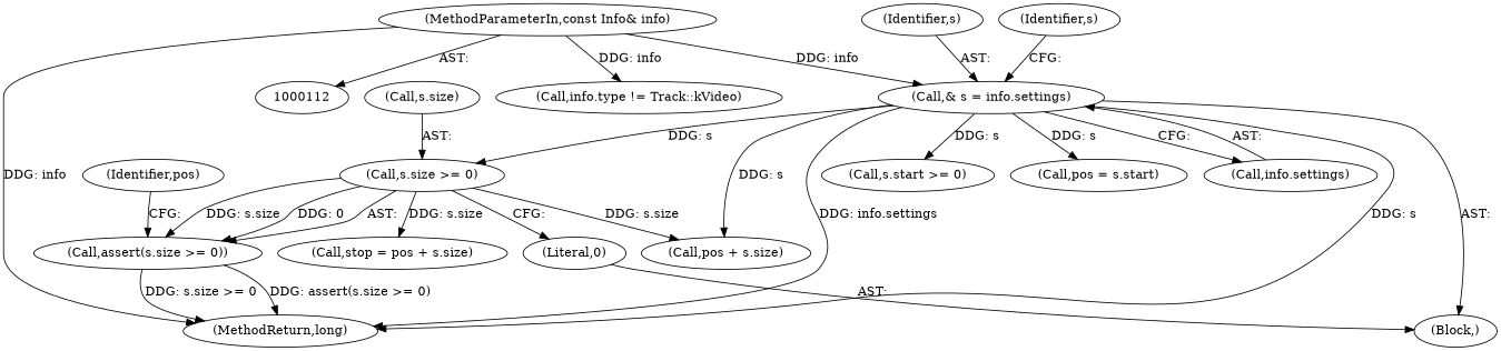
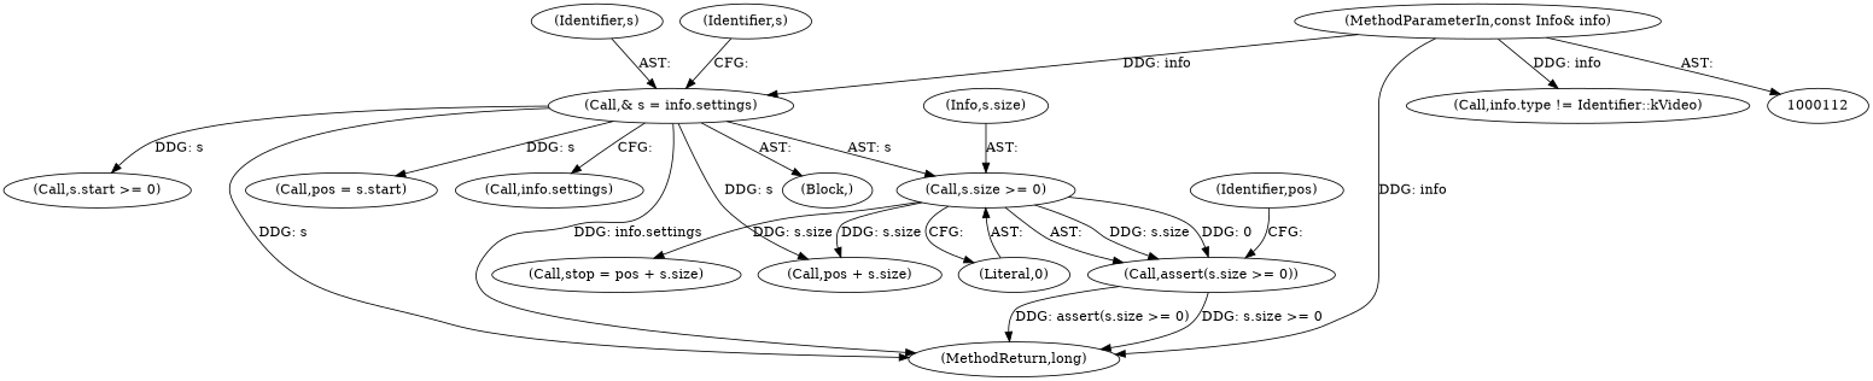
  digraph {
    n1 [label="(Call,assert(s.size >= 0))"]
    n2 [label="(MethodReturn,long)"]
    n3 [label="(Call,s.size >= 0)"]
    n4 [label="(Call,stop = pos + s.size)"]
    n5 [label="(Call,pos + s.size)"]
    n6 [label="(Literal,0)"]
    n7 [label="(Block,)"]
    n8 [label="(Call,& s = info.settings)"]
    n9 [label="(Call,s.start >= 0)"]
    n10 [label="(Call,pos = s.start)"]
    n11 [label="(Call,info.settings)"]
    n12 [label="(MethodParameterIn,const Info& info)"]
-   n13 [label="(Call,info.type != Track::kVideo)"]
+   n13 [label="(Call,info.type != Identifier::kVideo)"]
    1000112
    n15 [label="(Identifier,pos)"]
    n16 [label="(Identifier,s)"]
-   n17 [label="(Call,s.size)"]
+   n17 [label="(Info,s.size)"]
    n18 [label="(Identifier,s)"]
    n1 -> n2 [label="DDG: assert(s.size >= 0)"]
    n1 -> n2 [label="DDG: s.size >= 0"]
    n3 -> n1 [label="AST: "]
    n3 -> n1 [label="DDG: s.size"]
    n3 -> n1 [label="DDG: 0"]
    n3 -> n4 [label="DDG: s.size"]
    n3 -> n5 [label="DDG: s.size"]
    n3 -> n6 [label="CFG: "]
-   n6 -> n7 [label="AST: "]
+   n6 -> n3 [label="AST: "]
    n8 -> n2 [label="DDG: s"]
    n8 -> n2 [label="DDG: info.settings"]
-   n8 -> n3 [label="DDG: s"]
+   n8 -> n3 [label="AST: s"]
    n8 -> n5 [label="DDG: s"]
    n8 -> n7 [label="AST: "]
    n8 -> n9 [label="DDG: s"]
    n8 -> n10 [label="DDG: s"]
    n8 -> n11 [label="CFG: "]
-   n11 -> n8 [label="AST: "]
    n12 -> n2 [label="DDG: info"]
    n12 -> n8 [label="DDG: info"]
    n12 -> n13 [label="DDG: info"]
    n12 -> 1000112 [label="AST: "]
    n15 -> n1 [label="CFG: "]
    n16 -> n8 [label="AST: "]
    n17 -> n3 [label="AST: "]
    n18 -> n8 [label="CFG: "]
  }
